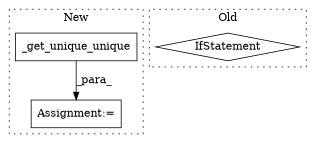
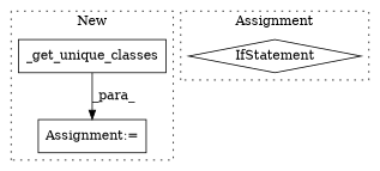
  digraph {
    node [shape=box]
-   n1 [a=32 l="20,1" label=_get_unique_unique s="11671,11705"]
+   n1 [a=32 l="20,1" label=_get_unique_classes s="11671,11705"]
    n2 [a=7 l=1 label="Assignment:=" s=11670]
    n3 [a=25 l=47 label=IfStatement s=11764 shape=diamond]
    subgraph cluster_1 {
      label=New
      style=dotted
      n1
      n2
    }
    subgraph cluster_2 {
-     label=Old
+     label=Assignment
      style=dotted
      n3
    }
    n1 -> n2 [label=_para_]
  }
